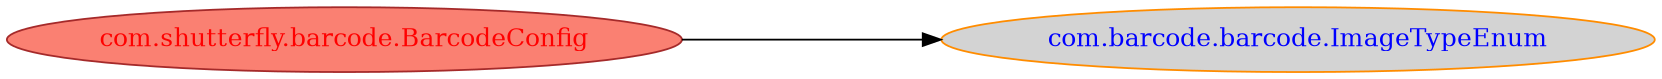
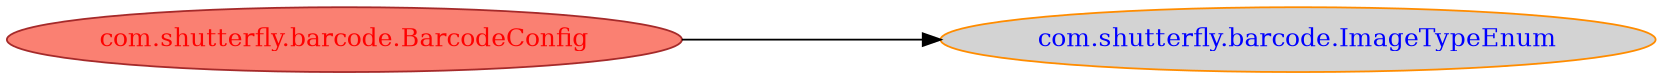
  digraph {
    concentrate=true
    rankdir=LR
    ranksep=2.0
    splines=ortho
    node [style=filled]
    "com.shutterfly.barcode.BarcodeConfig" [fontcolor=red fillcolor=salmon color=brown]
-   "com.shutterfly.barcode.ImageTypeEnum" [fontcolor=blue fillcolor=lightgrey color=darkorange label="com.barcode.barcode.ImageTypeEnum"]
+   "com.shutterfly.barcode.ImageTypeEnum" [fontcolor=blue fillcolor=lightgrey color=darkorange]
    "com.shutterfly.barcode.BarcodeConfig" -> "com.shutterfly.barcode.ImageTypeEnum"
  }
